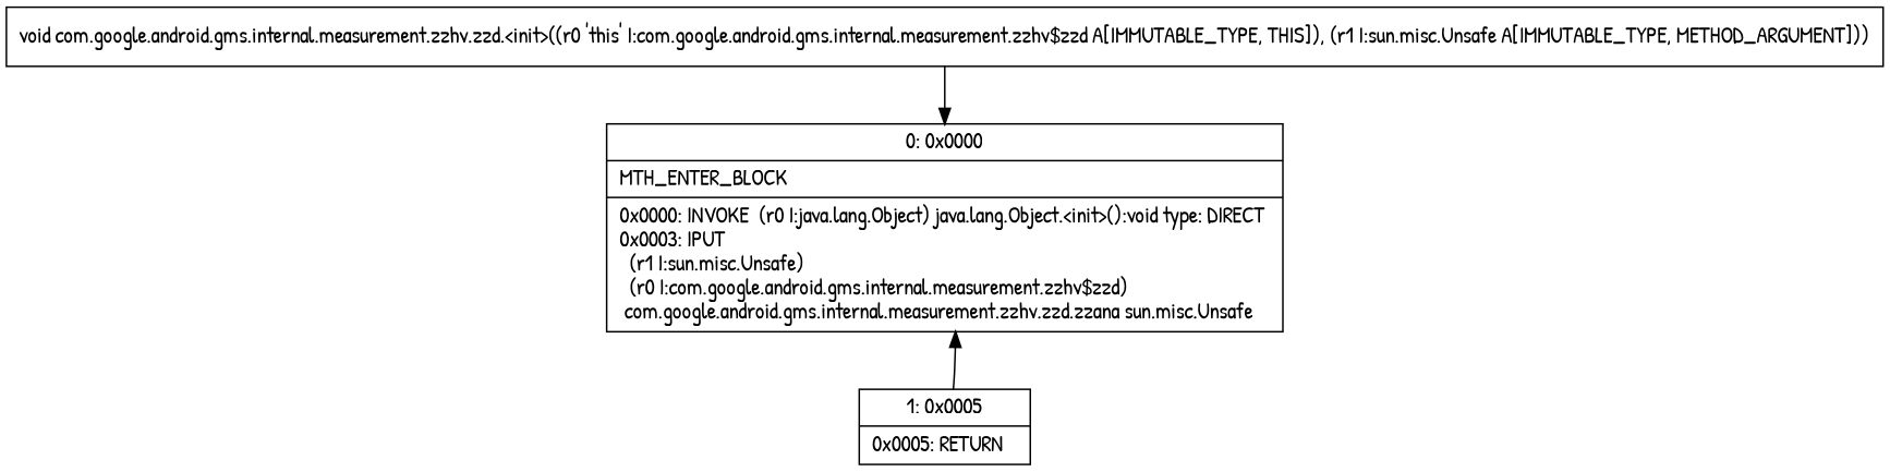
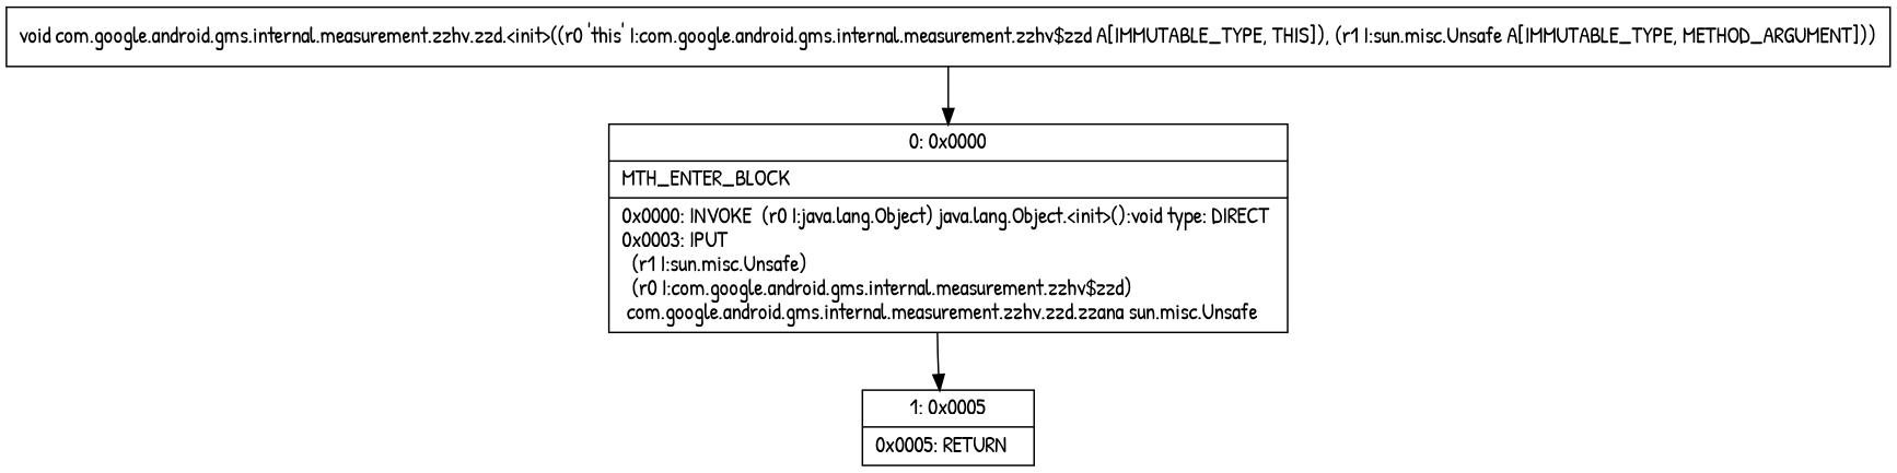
  digraph {
    fontname="Patrick Hand"
    node [shape=record fontname="Patrick Hand"]
    edge [fontname="Patrick Hand"]
    n1 [label="{0\:\ 0x0000|MTH_ENTER_BLOCK\l|0x0000: INVOKE  (r0 I:java.lang.Object) java.lang.Object.\<init\>():void type: DIRECT \l0x0003: IPUT  \l  (r1 I:sun.misc.Unsafe)\l  (r0 I:com.google.android.gms.internal.measurement.zzhv$zzd)\l com.google.android.gms.internal.measurement.zzhv.zzd.zzana sun.misc.Unsafe \l}"]
    n2 [label="{1\:\ 0x0005|0x0005: RETURN   \l}"]
    n3 [label="{void com.google.android.gms.internal.measurement.zzhv.zzd.\<init\>((r0 'this' I:com.google.android.gms.internal.measurement.zzhv$zzd A[IMMUTABLE_TYPE, THIS]), (r1 I:sun.misc.Unsafe A[IMMUTABLE_TYPE, METHOD_ARGUMENT])) }"]
-   n2 -> n1
+   n1 -> n2
    n3 -> n1
  }
